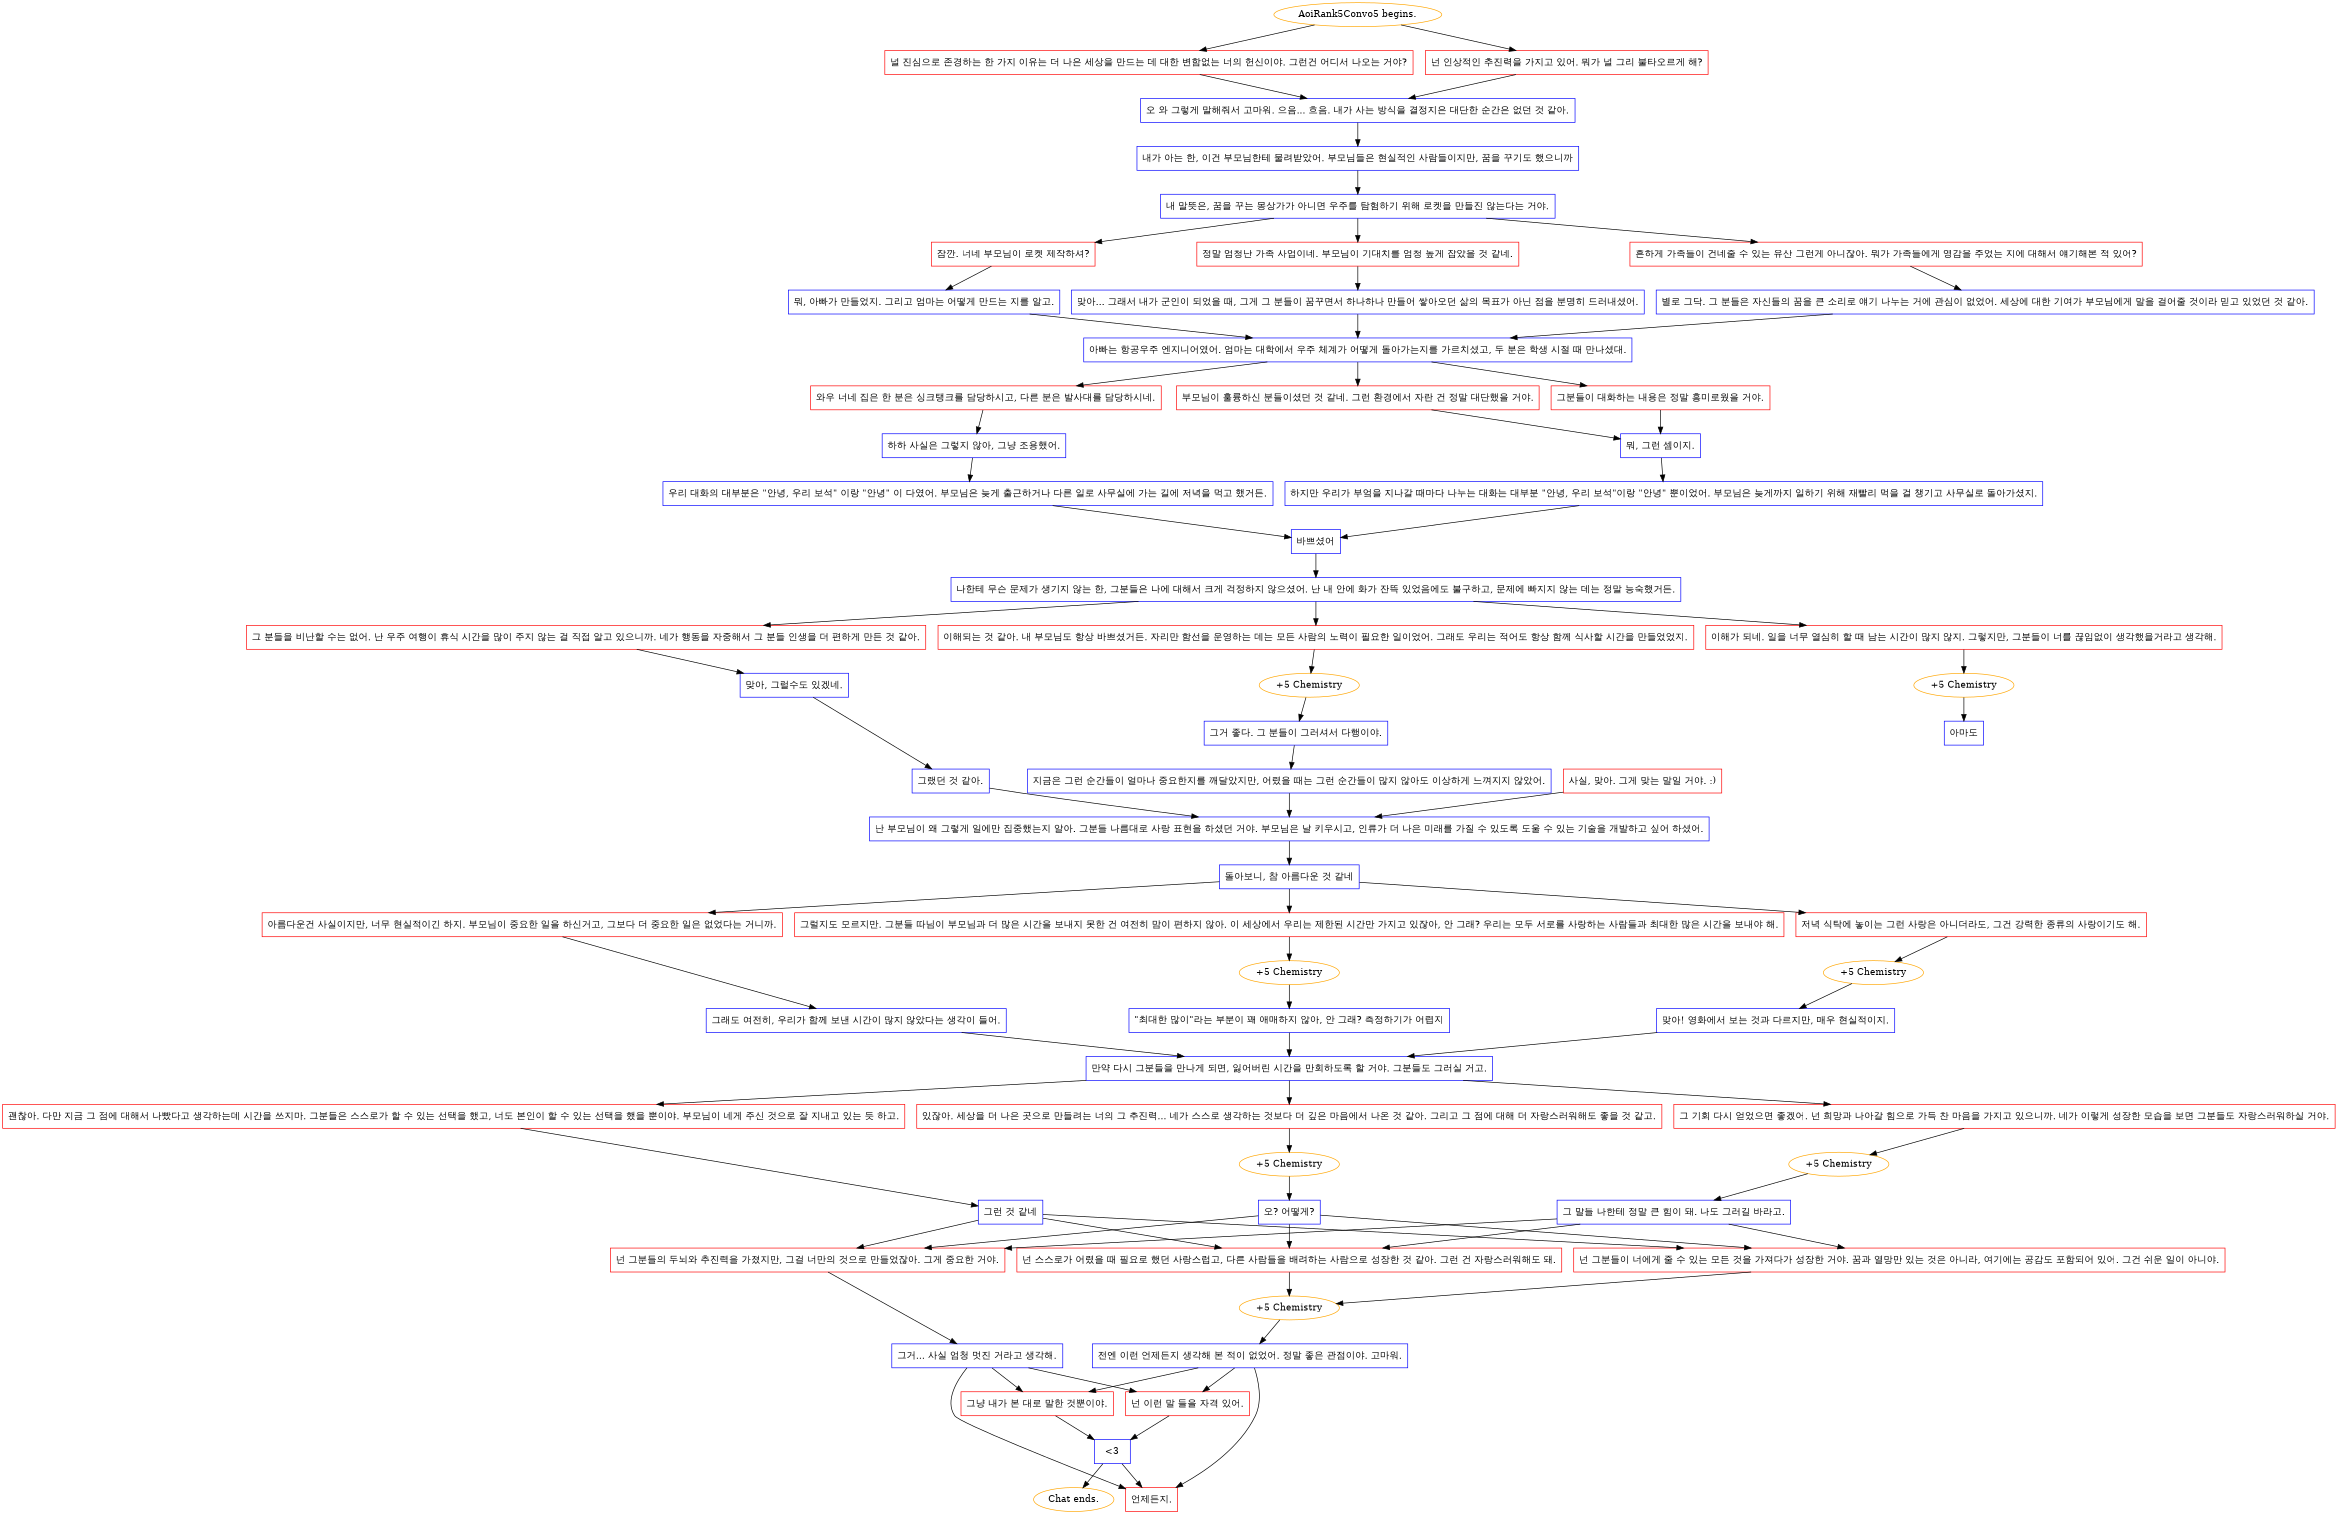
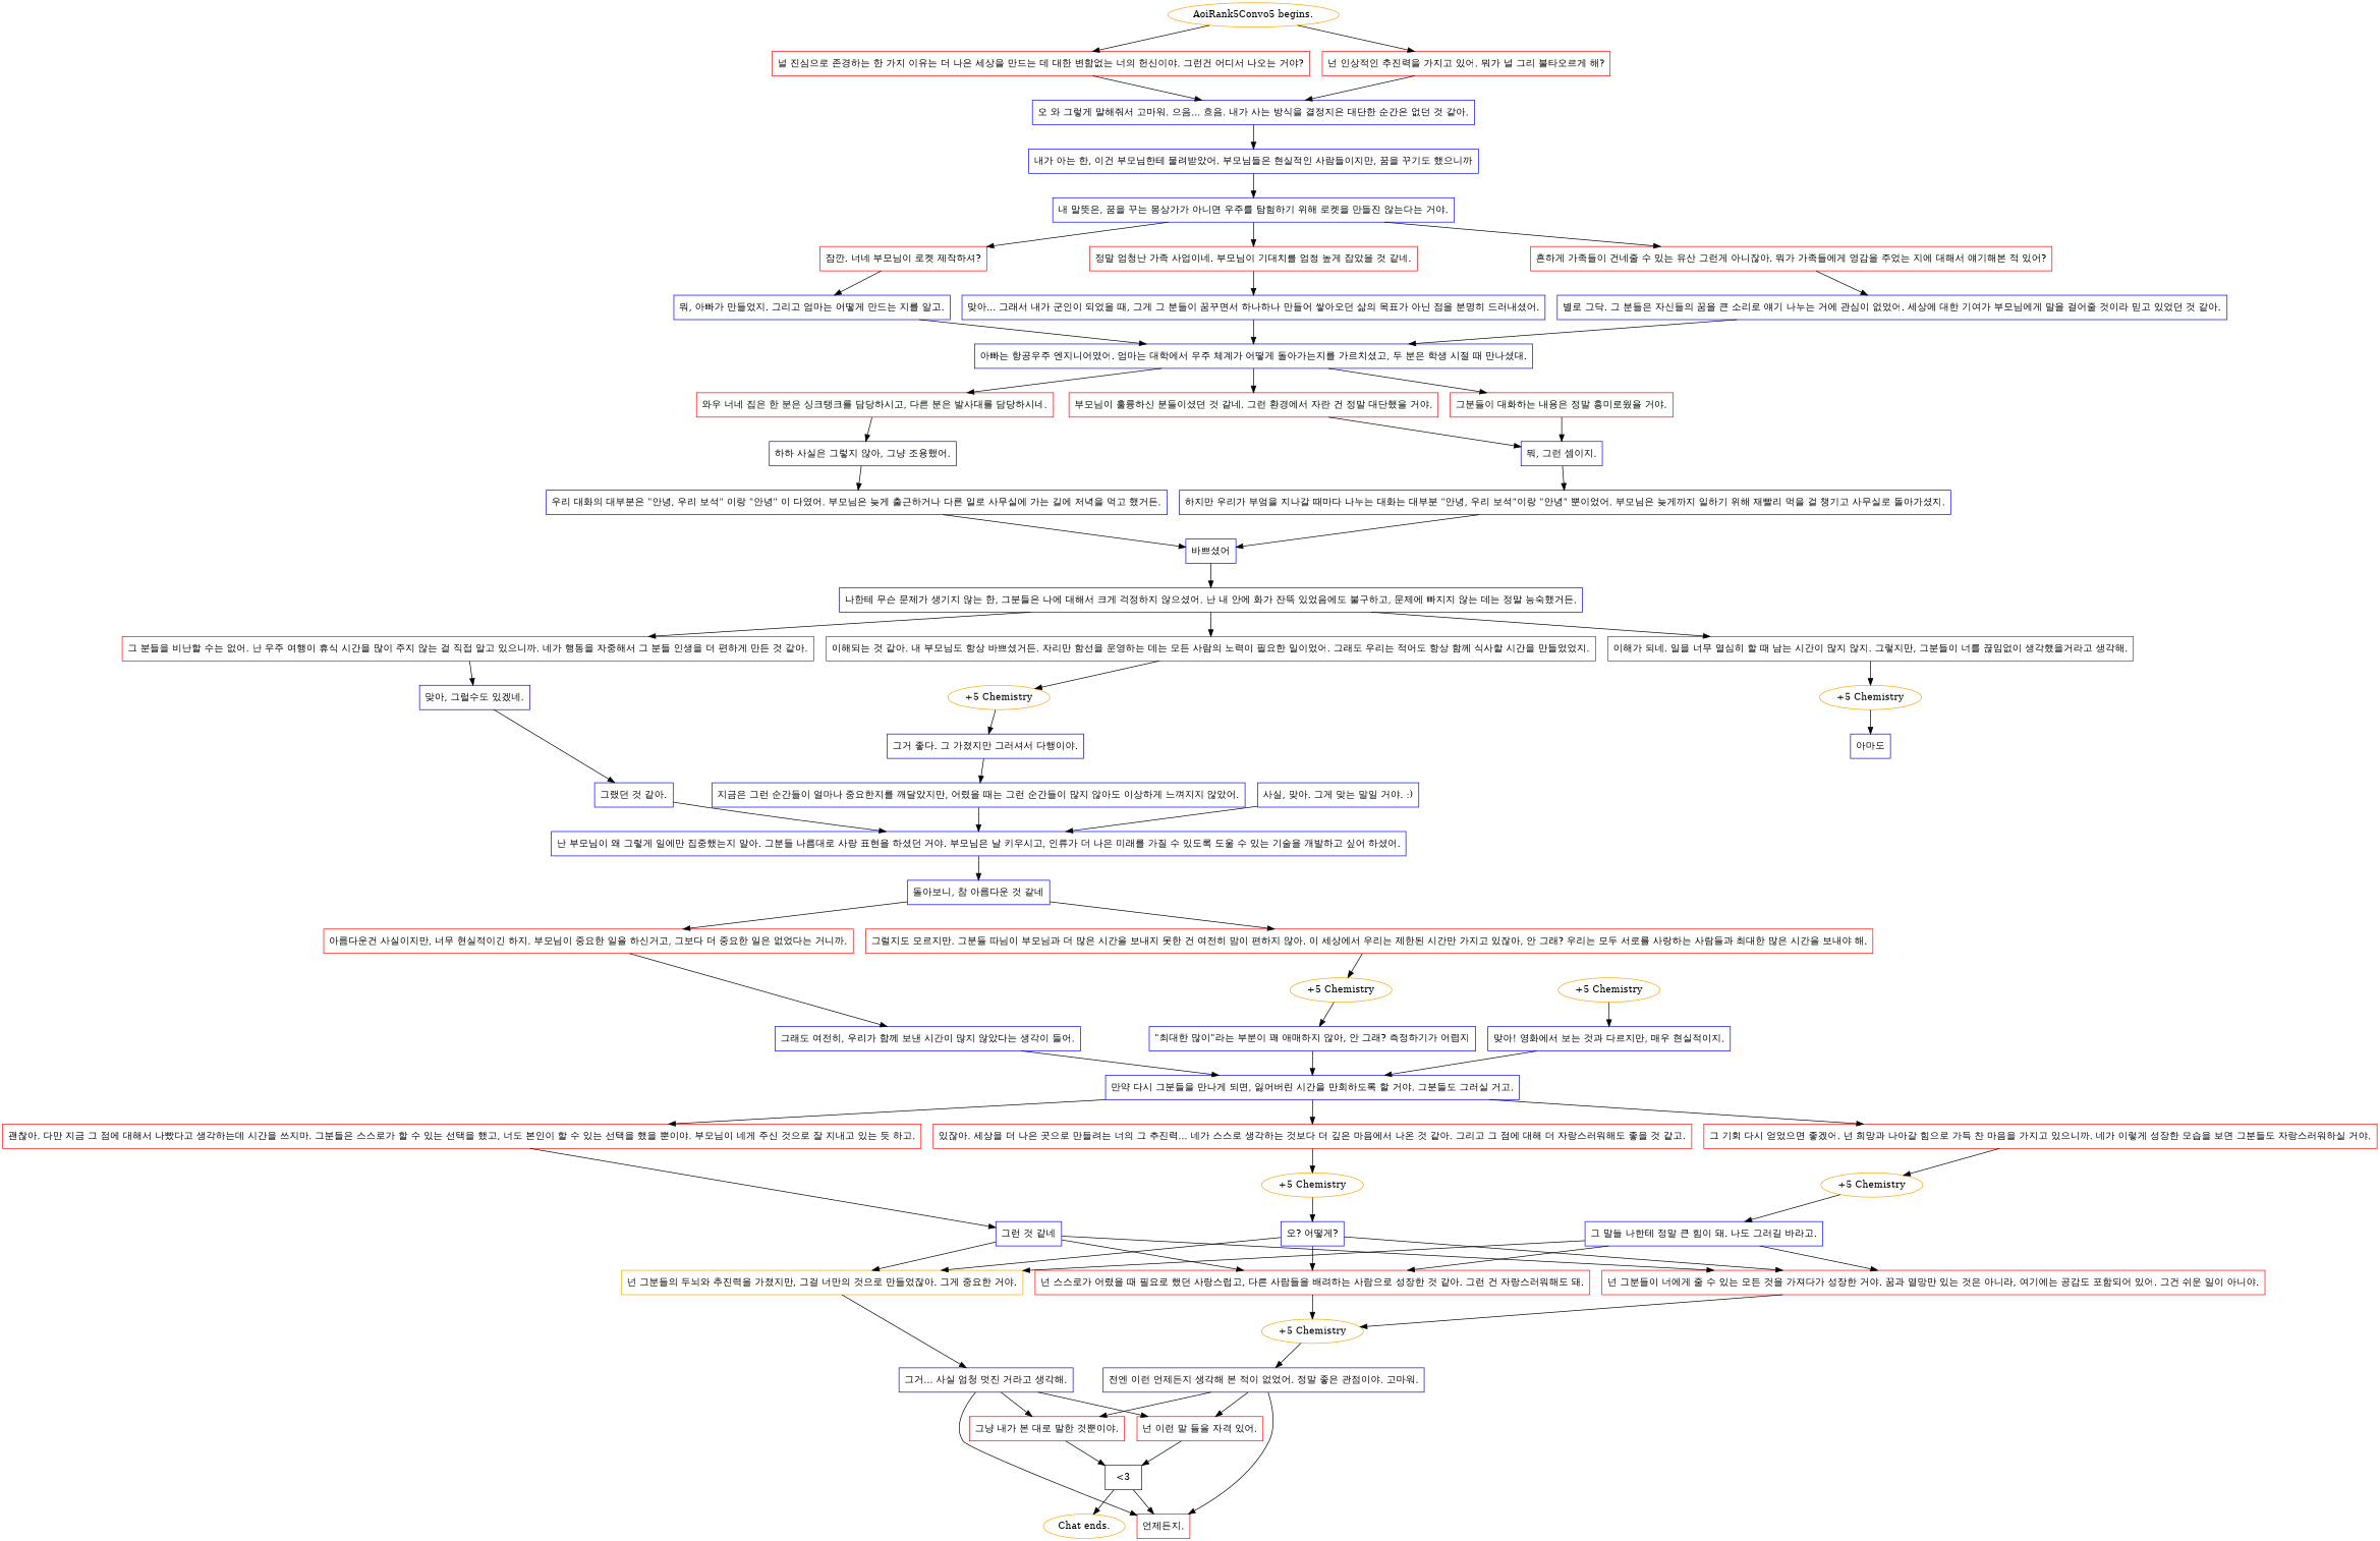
  digraph {
    node [color=blue shape=box]
    "AoiRank5Convo5 begins." [color=orange shape=""]
    n2 [color=red label="널 진심으로 존경하는 한 가지 이유는 더 나은 세상을 만드는 데 대한 변함없는 너의 헌신이야. 그런건 어디서 나오는 거야?"]
    n3 [color=red label="넌 인상적인 추진력을 가지고 있어. 뭐가 널 그리 불타오르게 해?"]
    n4 [label="오 와 그렇게 말해줘서 고마워. 으음... 흐음. 내가 사는 방식을 결정지은 대단한 순간은 없던 것 같아."]
    n5 [label="내가 아는 한, 이건 부모님한테 물려받았어. 부모님들은 현실적인 사람들이지만, 꿈을 꾸기도 했으니까"]
    n6 [label="내 말뜻은, 꿈을 꾸는 몽상가가 아니면 우주를 탐험하기 위해 로켓을 만들진 않는다는 거야."]
    n7 [color=red label="잠깐. 너네 부모님이 로켓 제작하셔?"]
    n8 [color=red label="정말 엄청난 가족 사업이네. 부모님이 기대치를 엄청 높게 잡았을 것 같네."]
    n9 [color=red label="흔하게 가족들이 건네줄 수 있는 유산 그런게 아니잖아. 뭐가 가족들에게 영감을 주었는 지에 대해서 얘기해본 적 있어?"]
    n10 [label="뭐, 아빠가 만들었지. 그리고 엄마는 어떻게 만드는 지를 알고."]
    n11 [label="맞아... 그래서 내가 군인이 되었을 때, 그게 그 분들이 꿈꾸면서 하나하나 만들어 쌓아오던 삶의 목표가 아닌 점을 분명히 드러내셨어."]
    n12 [label="별로 그닥. 그 분들은 자신들의 꿈을 큰 소리로 얘기 나누는 거에 관심이 없었어. 세상에 대한 기여가 부모님에게 말을 걸어줄 것이라 믿고 있었던 것 같아."]
    n13 [label="아빠는 항공우주 엔지니어였어. 엄마는 대학에서 우주 체계가 어떻게 돌아가는지를 가르치셨고, 두 분은 학생 시절 때 만나셨대."]
    n14 [color=red label="와우 너네 집은 한 분은 싱크탱크를 담당하시고, 다른 분은 발사대를 담당하시네."]
    n15 [color=red label="그분들이 대화하는 내용은 정말 흥미로웠을 거야."]
    n16 [color=red label="부모님이 훌륭하신 분들이셨던 것 같네. 그런 환경에서 자란 건 정말 대단했을 거야."]
    n17 [label="하하 사실은 그렇지 않아, 그냥 조용했어."]
    n18 [label="뭐, 그런 셈이지."]
    n19 [label="우리 대화의 대부분은 \"안녕, 우리 보석\" 이랑 \"안녕\" 이 다였어. 부모님은 늦게 출근하거나 다른 일로 사무실에 가는 길에 저녁을 먹고 했거든."]
    n20 [label="하지만 우리가 부엌을 지나갈 때마다 나누는 대화는 대부분 \"안녕, 우리 보석\"이랑 \"안녕\" 뿐이었어. 부모님은 늦게까지 일하기 위해 재빨리 먹을 걸 챙기고 사무실로 돌아가셨지."]
    n21 [label="바쁘셨어"]
    n22 [label="나한테 무슨 문제가 생기지 않는 한, 그분들은 나에 대해서 크게 걱정하지 않으셨어. 난 내 안에 화가 잔뜩 있었음에도 불구하고, 문제에 빠지지 않는 데는 정말 능숙했거든."]
    n23 [color=red label="이해되는 것 같아. 내 부모님도 항상 바쁘셨거든. 자리만 함선을 운영하는 데는 모든 사람의 노력이 필요한 일이었어. 그래도 우리는 적어도 항상 함께 식사할 시간을 만들었었지."]
    n24 [color=red label="이해가 되네. 일을 너무 열심히 할 때 남는 시간이 많지 않지. 그렇지만, 그분들이 너를 끊임없이 생각했을거라고 생각해."]
    n25 [color=red label="그 분들을 비난할 수는 없어. 난 우주 여행이 휴식 시간을 많이 주지 않는 걸 직접 알고 있으니까. 네가 행동을 자중해서 그 분들 인생을 더 편하게 만든 것 같아."]
    n26 [color=orange label="+5 Chemistry" shape=""]
    n27 [color=orange label="+5 Chemistry" shape=""]
    n28 [label="맞아, 그럴수도 있겠네."]
-   n29 [label="그거 좋다. 그 분들이 그러셔서 다행이야."]
+   n29 [label="그거 좋다. 그 가졌지만 그러셔서 다행이야."]
    n30 [label="아마도"]
    n31 [label="그랬던 것 같아."]
    n32 [label="지금은 그런 순간들이 얼마나 중요한지를 깨달았지만, 어렸을 때는 그런 순간들이 많지 않아도 이상하게 느껴지지 않았어."]
    n33 [label="난 부모님이 왜 그렇게 일에만 집중했는지 알아. 그분들 나름대로 사랑 표현을 하셨던 거야. 부모님은 날 키우시고, 인류가 더 나은 미래를 가질 수 있도록 도울 수 있는 기술을 개발하고 싶어 하셨어."]
-   n34 [color=red label="사실, 맞아. 그게 맞는 말일 거야. :)"]
+   n34 [label="사실, 맞아. 그게 맞는 말일 거야. :)"]
    n35 [label="돌아보니, 참 아름다운 것 같네"]
    n36 [color=red label="그럴지도 모르지만. 그분들 따님이 부모님과 더 많은 시간을 보내지 못한 건 여전히 맘이 편하지 않아. 이 세상에서 우리는 제한된 시간만 가지고 있잖아, 안 그래? 우리는 모두 서로를 사랑하는 사람들과 최대한 많은 시간을 보내야 해."]
    n37 [color=red label="아름다운건 사실이지만, 너무 현실적이긴 하지. 부모님이 중요한 일을 하신거고, 그보다 더 중요한 일은 없었다는 거니까."]
-   n38 [color=red label="저녁 식탁에 놓이는 그런 사랑은 아니더라도, 그건 강력한 종류의 사랑이기도 해."]
    n39 [color=orange label="+5 Chemistry" shape=""]
    n40 [label="그래도 여전히, 우리가 함께 보낸 시간이 많지 않았다는 생각이 들어."]
    n41 [color=orange label="+5 Chemistry" shape=""]
    n42 [label="\"최대한 많이\"라는 부분이 꽤 애매하지 않아, 안 그래? 측정하기가 어렵지"]
    n43 [label="만약 다시 그분들을 만나게 되면, 잃어버린 시간을 만회하도록 할 거야. 그분들도 그러실 거고."]
    n44 [label="맞아! 영화에서 보는 것과 다르지만, 매우 현실적이지."]
    n45 [color=red label="괜찮아. 다만 지금 그 점에 대해서 나빴다고 생각하는데 시간을 쓰지마. 그분들은 스스로가 할 수 있는 선택을 했고, 너도 본인이 할 수 있는 선택을 했을 뿐이야. 부모님이 네게 주신 것으로 잘 지내고 있는 듯 하고."]
    n46 [color=red label="있잖아. 세상을 더 나은 곳으로 만들려는 너의 그 추진력... 네가 스스로 생각하는 것보다 더 깊은 마음에서 나온 것 같아. 그리고 그 점에 대해 더 자랑스러워해도 좋을 것 같고."]
    n47 [color=red label="그 기회 다시 얻었으면 좋겠어. 넌 희망과 나아갈 힘으로 가득 찬 마음을 가지고 있으니까. 네가 이렇게 성장한 모습을 보면 그분들도 자랑스러워하실 거야."]
    n48 [label="그런 것 같네"]
    n49 [color=orange label="+5 Chemistry" shape=""]
    n50 [color=orange label="+5 Chemistry" shape=""]
-   n51 [color=red label="넌 그분들의 두뇌와 추진력을 가졌지만, 그걸 너만의 것으로 만들었잖아. 그게 중요한 거야."]
+   n51 [color=orange label="넌 그분들의 두뇌와 추진력을 가졌지만, 그걸 너만의 것으로 만들었잖아. 그게 중요한 거야."]
    n52 [color=red label="넌 스스로가 어렸을 때 필요로 했던 사랑스럽고, 다른 사람들을 배려하는 사람으로 성장한 것 같아. 그런 건 자랑스러워해도 돼."]
    n53 [color=red label="넌 그분들이 너에게 줄 수 있는 모든 것을 가져다가 성장한 거야. 꿈과 열망만 있는 것은 아니라, 여기에는 공감도 포함되어 있어. 그건 쉬운 일이 아니야."]
    n54 [label="오? 어떻게?"]
    n55 [label="그 말들 나한테 정말 큰 힘이 돼. 나도 그러길 바라고."]
    n56 [label="그거... 사실 엄청 멋진 거라고 생각해."]
    n57 [color=orange label="+5 Chemistry" shape=""]
    n58 [color=red label="그냥 내가 본 대로 말한 것뿐이야."]
    n59 [color=red label="언제든지."]
    n60 [color=red label="넌 이런 말 들을 자격 있어."]
    n61 [label="전엔 이런 언제든지 생각해 본 적이 없었어. 정말 좋은 관점이야. 고마워."]
    n62 [label="<3"]
    "Chat ends." [color=orange shape=""]
    "AoiRank5Convo5 begins." -> n2
    "AoiRank5Convo5 begins." -> n3
    n2 -> n4
    n3 -> n4
    n4 -> n5
    n5 -> n6
    n6 -> n7
    n6 -> n8
    n6 -> n9
    n7 -> n10
    n8 -> n11
    n9 -> n12
    n10 -> n13
    n11 -> n13
    n12 -> n13
    n13 -> n14
    n13 -> n15
    n13 -> n16
    n14 -> n17
    n15 -> n18
    n16 -> n18
    n17 -> n19
    n18 -> n20
    n19 -> n21
    n20 -> n21
    n21 -> n22
    n22 -> n23
    n22 -> n24
    n22 -> n25
    n23 -> n26
    n24 -> n27
    n25 -> n28
    n26 -> n29
    n27 -> n30
    n28 -> n31
    n29 -> n32
    n31 -> n33
    n32 -> n33
    n33 -> n35
    n34 -> n33
    n35 -> n36
    n35 -> n37
-   n35 -> n38
    n36 -> n39
    n37 -> n40
-   n38 -> n41
    n39 -> n42
    n40 -> n43
    n41 -> n44
    n42 -> n43
    n43 -> n45
    n43 -> n46
    n43 -> n47
    n44 -> n43
    n45 -> n48
    n46 -> n49
    n47 -> n50
    n48 -> n51
    n48 -> n52
    n48 -> n53
    n49 -> n54
    n50 -> n55
    n51 -> n56
    n52 -> n57
    n53 -> n57
    n54 -> n51
    n54 -> n52
    n54 -> n53
    n55 -> n51
    n55 -> n52
    n55 -> n53
    n56 -> n58
    n56 -> n59
    n56 -> n60
    n57 -> n61
    n58 -> n62
    n60 -> n62
    n61 -> n58
    n61 -> n59
    n61 -> n60
    n62 -> n59
    n62 -> "Chat ends."
  }
